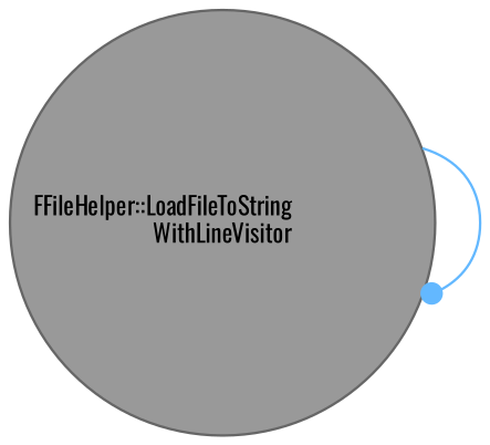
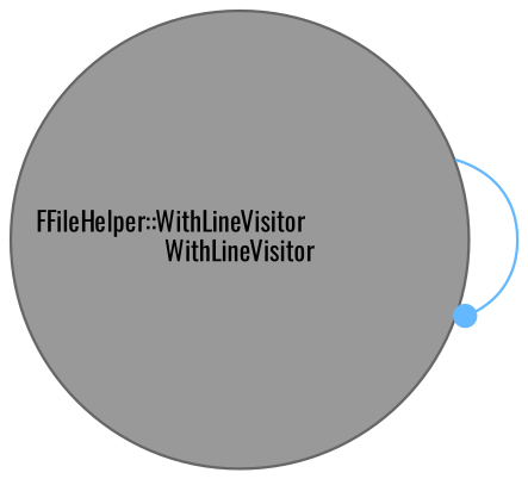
  digraph {
    rankdir=TB
    fontname=Oswald
-   n1 [color=gray40 fillcolor=grey60 fontcolor=black fontname=Oswald fontsize=10 height=0.2 label="FFileHelper::LoadFileToString\lWithLineVisitor" shape=circle style=filled width=0.4]
+   n1 [color=gray40 fillcolor=grey60 fontcolor=black fontname=Oswald fontsize=10 height=0.2 label="FFileHelper::WithLineVisitor\lWithLineVisitor" shape=circle style=filled width=0.4]
    n1 -> n1 [color=steelblue1 fontname=Oswald fontsize=10 labelfontname=Helvetica labelfontsize=10 style=solid arrowhead=dot]
  }
